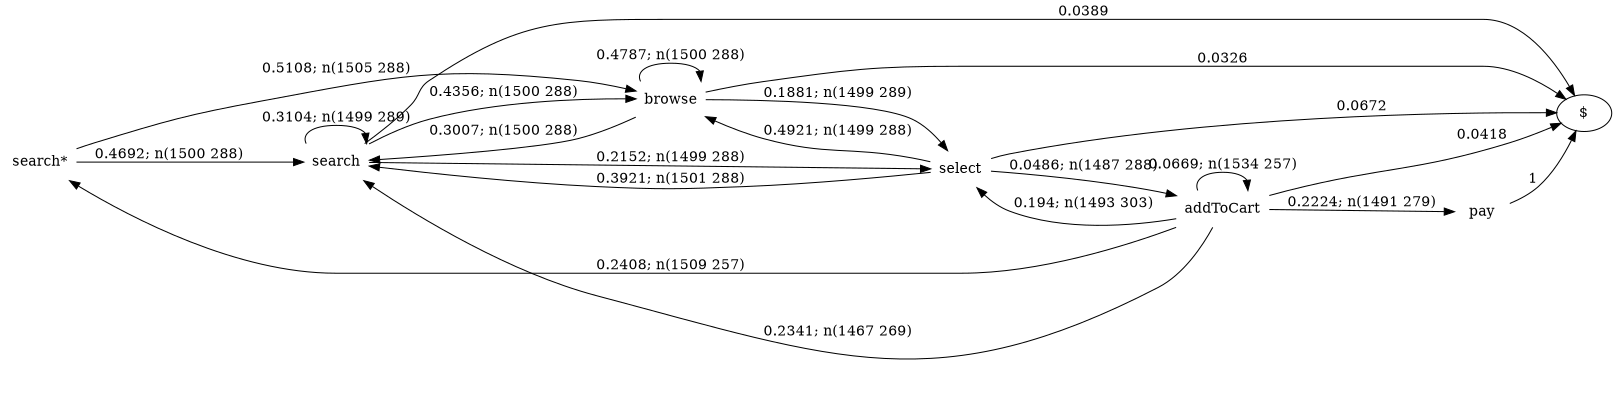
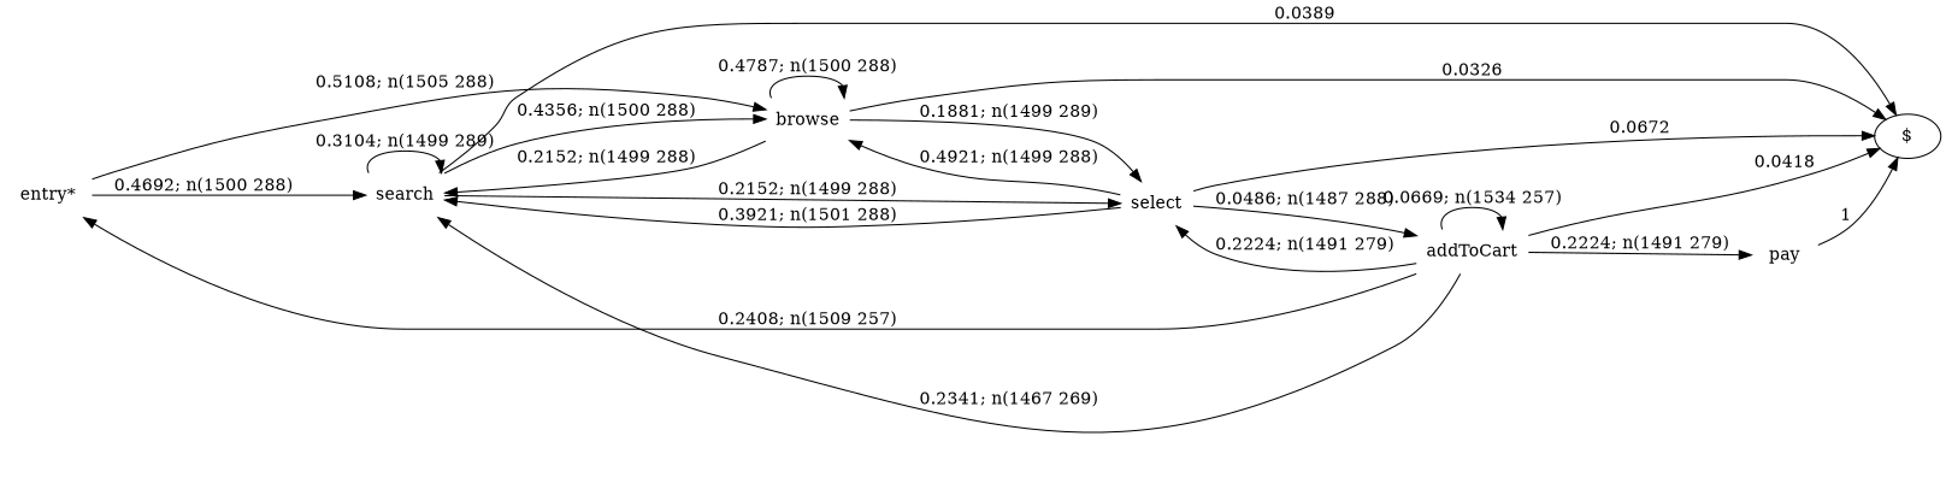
  digraph {
    rankdir=LR
    node [shape=none]
    edge [style=solid]
-   n1 [label="search*"]
+   n1 [label="entry*"]
    n2 [label=search]
    n3 [label=browse]
    n4 [label=select]
    "$" [shape=""]
    n6 [label=addToCart]
    n7 [label=pay]
    n1 -> n2 [label="0.4692; n(1500 288)"]
    n1 -> n3 [label="0.5108; n(1505 288)"]
    n2 -> n2 [label="0.3104; n(1499 289)"]
    n2 -> n3 [label="0.4356; n(1500 288)"]
    n2 -> n4 [label="0.2152; n(1499 288)"]
    n2 -> "$" [label=0.0389]
-   n3 -> n2 [label="0.3007; n(1500 288)"]
+   n3 -> n2 [label="0.2152; n(1499 288)"]
    n3 -> n3 [label="0.4787; n(1500 288)"]
    n3 -> n4 [label="0.1881; n(1499 289)"]
    n3 -> "$" [label=0.0326]
    n4 -> n2 [label="0.3921; n(1501 288)"]
    n4 -> n3 [label="0.4921; n(1499 288)"]
    n4 -> "$" [label=0.0672]
    n4 -> n6 [label="0.0486; n(1487 288)"]
    n6 -> n1 [label="0.2408; n(1509 257)"]
    n6 -> n2 [label="0.2341; n(1467 269)"]
-   n6 -> n4 [label="0.194; n(1493 303)"]
+   n6 -> n4 [label="0.2224; n(1491 279)"]
    n6 -> "$" [label=0.0418]
    n6 -> n6 [label="0.0669; n(1534 257)"]
    n6 -> n7 [label="0.2224; n(1491 279)"]
    n7 -> "$" [label=1]
  }
